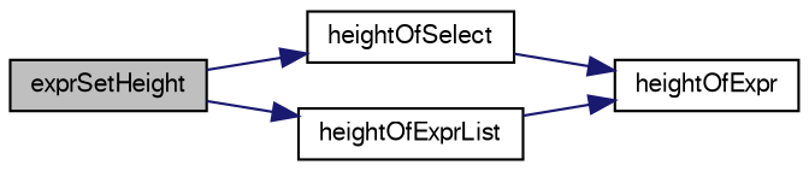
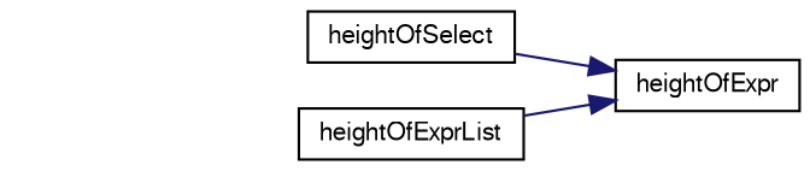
  digraph {
    rankdir=LR
    node [color=black fillcolor=white fontname=FreeSans fontsize=10 shape=record style=filled]
    edge [color=midnightblue fontname=FreeSans fontsize=10 labelfontname=FreeSans labelfontsize=10 style=solid]
-   n1 [fillcolor=grey75 fontcolor=black height=0.2 label=exprSetHeight width=0.4]
    n2 [height=0.2 label=heightOfSelect width=0.4]
    n3 [height=0.2 label=heightOfExprList width=0.4]
    n4 [height=0.2 label=heightOfExpr width=0.4]
-   n1 -> n2
-   n1 -> n3
    n2 -> n4
    n3 -> n4
  }
